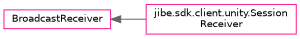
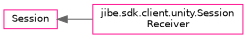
  digraph {
    rankdir=LR
    node [color=deeppink fillcolor=white fontname=Helvetica fontsize=10 shape=record style=filled]
-   n1 [height=0.2 label=BroadcastReceiver width=0.4]
+   n1 [height=0.2 label=Session width=0.4]
    n2 [height=0.2 label="jibe.sdk.client.unity.Session\lReceiver" width=0.4]
    n1 -> n2 [color=gray40 dir=back fontname=Helvetica fontsize=10 labelfontname=Helvetica labelfontsize=10 style=solid]
  }
